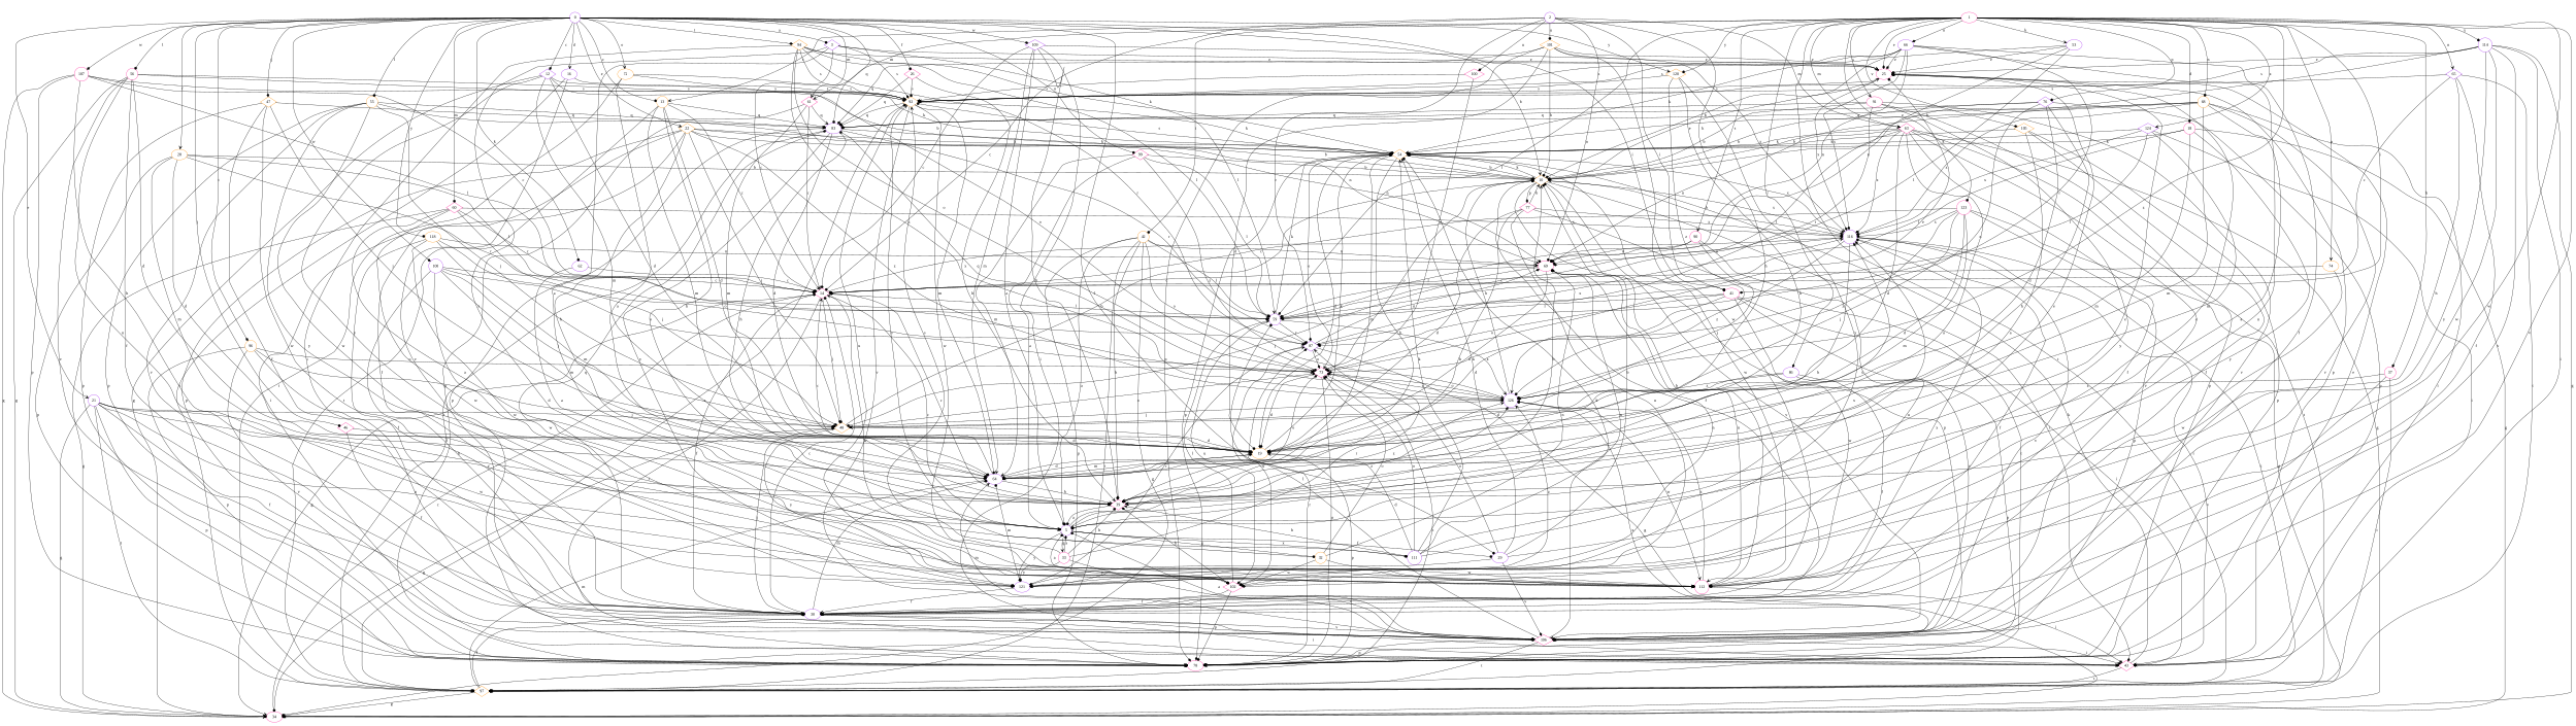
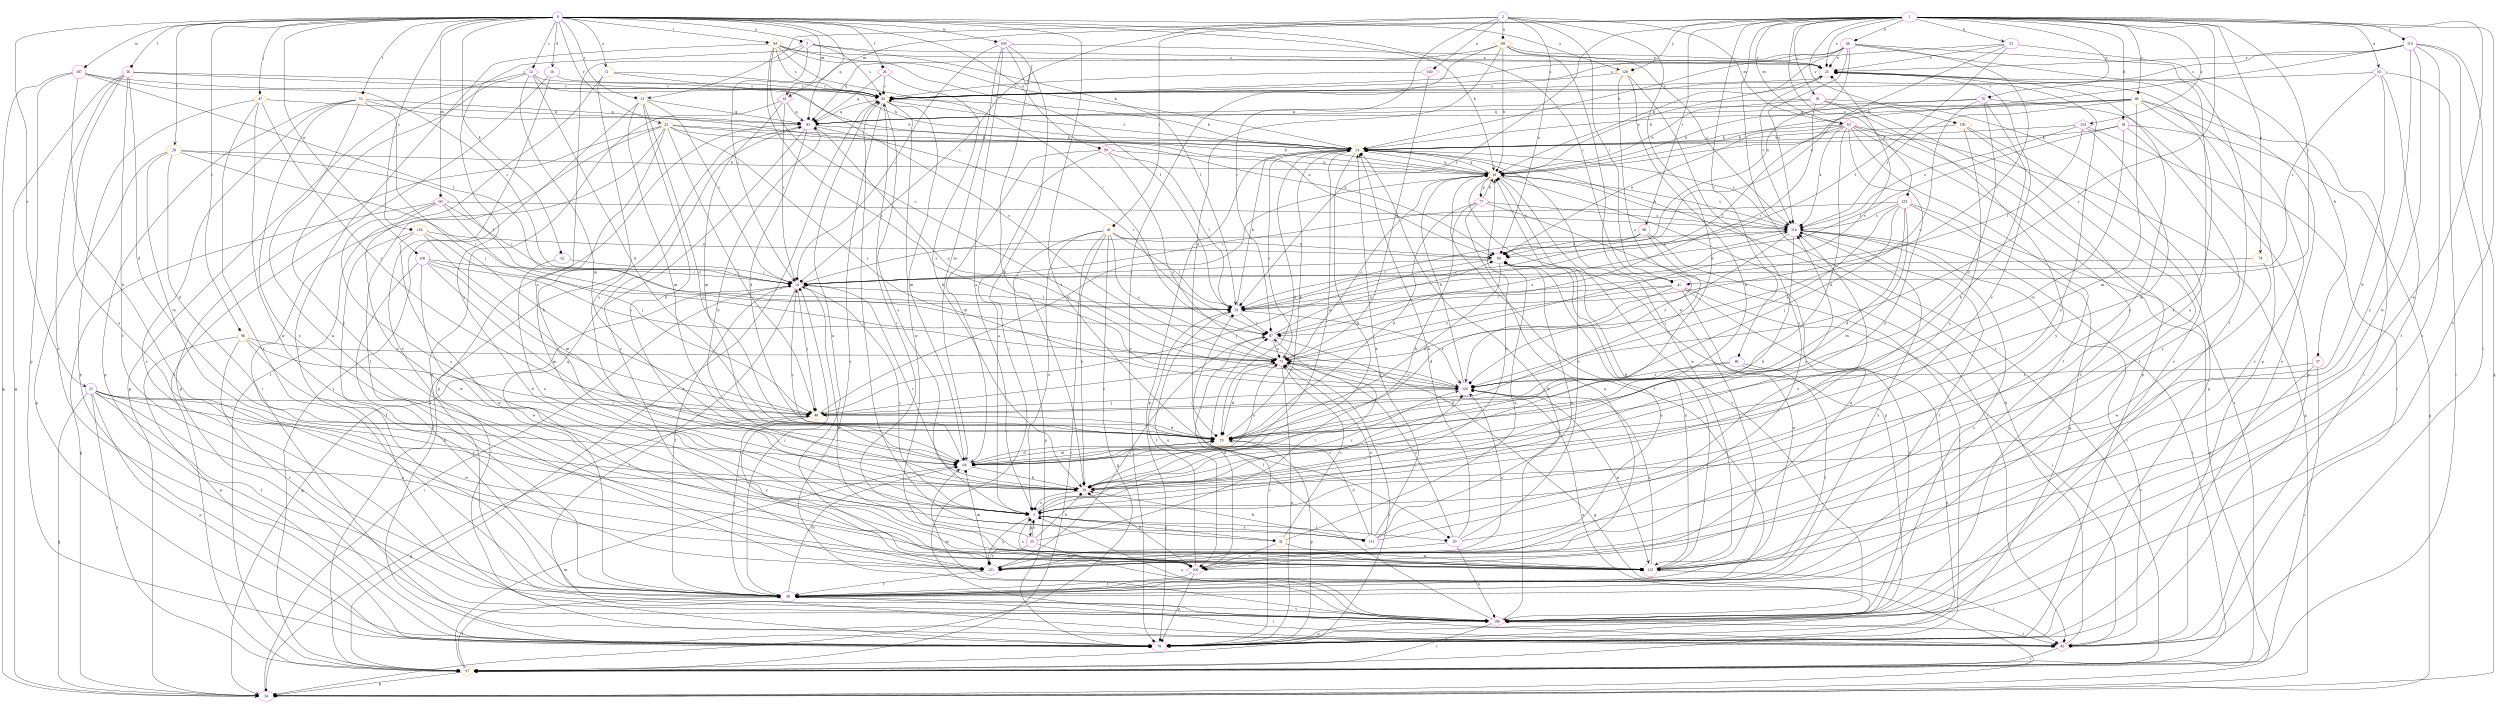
  strict digraph {
    fontname="Liberation Serif"
    node [color=deeppink fontname="Liberation Serif" shape=diamond]
    edge [arrowhead=vee fontname="Liberation Serif"]
    0 [color=purple shape=circle]
    3 [color=purple]
    10 [color=darkorange]
    12 [color=purple]
    13 [color=darkorange shape=circle]
    16 [color=purple shape=ellipse]
    21 [color=purple shape=circle]
    22 [color=darkorange]
    26
    28 [color=darkorange shape=ellipse]
    29 [color=purple shape=ellipse]
    41 [shape=ellipse]
-   46
    47 [color=darkorange]
    n15 [color=purple label=62 shape=ellipse]
    55 [color=darkorange shape=circle]
    56 [shape=circle]
    60
    61
    72 [color=darkorange shape=ellipse]
    83 [color=purple shape=ellipse]
    94 [color=darkorange]
    96 [color=darkorange shape=circle]
    99
    107 [shape=circle]
    108 [color=purple shape=circle]
    109 [color=purple]
    118 [color=darkorange shape=ellipse]
    120 [color=darkorange]
    25 [shape=ellipse]
    59 [color=purple shape=circle]
    14
    5 [color=purple shape=circle]
    92 [color=darkorange]
    n35 [color=purple label=111 shape=circle]
    106
    30 [color=purple shape=ellipse]
    43
    54 [color=darkorange]
    73
    77
    78 [shape=ellipse]
    116 [color=purple shape=circle]
    121 [color=purple shape=ellipse]
    19 [color=darkorange shape=ellipse]
    34 [shape=ellipse]
    64 [color=purple shape=ellipse]
    97 [color=darkorange]
    39
    112 [shape=circle]
    48 [color=darkorange]
    102
    126 [color=purple shape=circle]
    69 [shape=ellipse]
    87 [color=purple]
    1 [shape=ellipse]
    18 [shape=circle]
    37 [shape=circle]
    53 [color=purple shape=ellipse]
    63
    65 [color=purple]
    66 [color=purple shape=ellipse]
    68 [color=darkorange shape=circle]
    74 [color=darkorange shape=ellipse]
    76 [color=purple]
    86 [color=purple shape=ellipse]
    90 [shape=circle]
    91 [shape=ellipse]
    105 [color=darkorange]
    114 [color=purple shape=circle]
    123 [shape=circle]
    124 [color=purple]
    2 [color=purple shape=circle]
    42 [color=darkorange shape=circle]
    100
    101 [color=darkorange]
    32 [color=darkorange shape=circle]
    33 [shape=circle]
    0 -> 3 [arrowhead=dot label=a]
    0 -> 10 [label=b]
    0 -> 12 [arrowhead=diamond label=c]
    0 -> 13 [arrowhead=dot label=c]
    0 -> 16 [label=d]
    0 -> 21 [label=e]
    0 -> 22 [label=e]
    0 -> 26 [arrowhead=dot label=f]
    0 -> 28 [label=f]
    0 -> 29 [arrowhead=dot label=f]
    0 -> 41 [arrowhead=dot label=i]
-   0 -> 46 [arrowhead=dot label=j]
    0 -> 47 [arrowhead=diamond label=j]
    0 -> n15 [arrowhead=dot label=k]
    0 -> 55 [arrowhead=dot label=l]
    0 -> 56 [arrowhead=dot label=l]
    0 -> 60 [arrowhead=dot label=m]
    0 -> 61 [label=m]
    0 -> 72 [label=o]
    0 -> 83 [arrowhead=dot label=q]
    0 -> 94 [arrowhead=diamond label=t]
    0 -> 96 [arrowhead=diamond label=t]
    0 -> 99 [arrowhead=dot label=u]
    0 -> 107 [arrowhead=diamond label=w]
    0 -> 108 [arrowhead=diamond label=w]
    0 -> 109 [arrowhead=diamond label=w]
    0 -> 118 [arrowhead=dot label=y]
    0 -> 120 [label=y]
    3 -> 25 [label=e]
    3 -> 59 [label=l]
    3 -> 14 [label=c]
    3 -> 5 [label=a]
    3 -> 92 [arrowhead=diamond label=s]
    3 -> n35 [arrowhead=dot label=x]
    10 -> 25 [label=e]
    10 -> 106 [label=v]
    10 -> 30 [arrowhead=dot label=f]
    10 -> 43 [arrowhead=diamond label=i]
    10 -> 54 [arrowhead=diamond label=k]
    10 -> 73 [label=o]
    10 -> 77 [arrowhead=diamond label=p]
    10 -> 78 [label=p]
    10 -> 116 [arrowhead=diamond label=x]
    12 -> 92 [arrowhead=dot label=s]
    12 -> 54 [arrowhead=diamond label=k]
    12 -> 121 [arrowhead=diamond label=y]
    12 -> 19 [label=d]
    12 -> 34 [arrowhead=dot label=g]
    12 -> 64 [arrowhead=diamond label=m]
    13 -> 83 [arrowhead=diamond label=q]
    13 -> 14 [arrowhead=diamond label=c]
    13 -> 19 [arrowhead=diamond label=d]
    13 -> 64 [label=m]
    13 -> 97 [arrowhead=dot label=t]
    13 -> 39 [label=h]
    16 -> 92 [label=s]
    16 -> 106 [arrowhead=diamond label=v]
    16 -> 97 [arrowhead=dot label=t]
    21 -> 30 [arrowhead=diamond label=f]
    21 -> 78 [label=p]
    21 -> 34 [label=g]
    21 -> 97 [label=t]
    21 -> 39 [arrowhead=diamond label=h]
    21 -> 112 [arrowhead=dot label=w]
    21 -> 48 [arrowhead=diamond label=j]
    21 -> 102 [arrowhead=diamond label=u]
    22 -> 10 [arrowhead=diamond label=b]
    22 -> 30 [arrowhead=dot label=f]
    22 -> 43 [label=i]
    22 -> 54 [arrowhead=dot label=k]
    22 -> 78 [arrowhead=diamond label=p]
    22 -> 39 [arrowhead=dot label=h]
    22 -> 48 [arrowhead=diamond label=j]
    22 -> 126 [arrowhead=dot label=z]
    22 -> 69 [arrowhead=dot label=n]
    26 -> 83 [arrowhead=dot label=q]
    26 -> 92 [arrowhead=dot label=s]
    26 -> 39 [label=h]
    28 -> 10 [arrowhead=dot label=b]
    28 -> 59 [arrowhead=diamond label=l]
    28 -> 78 [arrowhead=dot label=p]
    28 -> 19 [label=d]
    28 -> 64 [arrowhead=dot label=m]
    28 -> 87 [arrowhead=diamond label=r]
    29 -> 10 [arrowhead=dot label=b]
    29 -> 25 [arrowhead=dot label=e]
    29 -> 106 [arrowhead=diamond label=v]
    29 -> 54 [label=k]
    29 -> 73 [arrowhead=dot label=o]
    29 -> 121 [arrowhead=diamond label=y]
    41 -> 59 [arrowhead=diamond label=l]
    41 -> 106 [arrowhead=dot label=v]
    41 -> 43 [arrowhead=dot label=i]
    41 -> 73 [arrowhead=dot label=o]
    41 -> 19 [arrowhead=diamond label=d]
    41 -> 112 [arrowhead=diamond label=w]
-   46 -> 30 [label=f]
-   46 -> 19 [label=d]
    47 -> 83 [label=q]
    47 -> 30 [label=f]
    47 -> 78 [arrowhead=dot label=p]
    47 -> 112 [label=w]
    47 -> 48 [arrowhead=diamond label=j]
    n15 -> 14 [arrowhead=diamond label=c]
    n15 -> 5 [arrowhead=diamond label=a]
    55 -> 83 [arrowhead=diamond label=q]
    55 -> 106 [arrowhead=dot label=v]
    55 -> 78 [arrowhead=dot label=p]
    55 -> 121 [label=y]
    55 -> 112 [arrowhead=diamond label=w]
    55 -> 48 [arrowhead=diamond label=j]
    55 -> 69 [label=n]
    56 -> 10 [arrowhead=diamond label=b]
    56 -> 92 [arrowhead=dot label=s]
    56 -> 106 [label=v]
    56 -> 30 [arrowhead=diamond label=f]
    56 -> 19 [arrowhead=dot label=d]
    56 -> 34 [label=g]
    56 -> 102 [arrowhead=diamond label=u]
    60 -> 14 [arrowhead=diamond label=c]
    60 -> 5 [label=a]
    60 -> 116 [arrowhead=dot label=x]
    60 -> 34 [label=g]
    60 -> 112 [arrowhead=dot label=w]
    60 -> 48 [arrowhead=diamond label=j]
    61 -> 83 [label=q]
    61 -> 14 [label=c]
    61 -> 78 [label=p]
    61 -> 64 [arrowhead=dot label=m]
    72 -> 5 [label=a]
    72 -> 92 [label=s]
    72 -> 73 [label=o]
    72 -> 97 [arrowhead=diamond label=t]
    83 -> 54 [arrowhead=diamond label=k]
    83 -> 78 [arrowhead=diamond label=p]
    83 -> 121 [arrowhead=dot label=y]
    83 -> 19 [arrowhead=dot label=d]
    83 -> 97 [label=t]
    83 -> 39 [arrowhead=diamond label=h]
    83 -> 87 [arrowhead=dot label=r]
    94 -> 25 [label=e]
    94 -> 59 [arrowhead=dot label=l]
    94 -> 92 [label=s]
    94 -> 43 [arrowhead=dot label=i]
    94 -> 54 [arrowhead=diamond label=k]
    94 -> 73 [label=o]
    94 -> 126 [arrowhead=dot label=z]
    94 -> 87 [label=r]
    96 -> 106 [arrowhead=diamond label=v]
    96 -> 73 [label=o]
    96 -> 78 [arrowhead=dot label=p]
    96 -> 121 [arrowhead=diamond label=y]
    96 -> 19 [label=d]
    99 -> 10 [arrowhead=dot label=b]
    99 -> 59 [label=l]
    99 -> 5 [arrowhead=dot label=a]
    99 -> 64 [label=m]
    99 -> 126 [label=z]
    107 -> 59 [arrowhead=diamond label=l]
    107 -> 14 [arrowhead=diamond label=c]
    107 -> 92 [arrowhead=dot label=s]
    107 -> 78 [label=p]
    107 -> 34 [label=g]
    107 -> 39 [label=h]
    108 -> 14 [arrowhead=diamond label=c]
    108 -> 30 [label=f]
    108 -> 73 [label=o]
    108 -> 64 [arrowhead=diamond label=m]
    108 -> 112 [arrowhead=dot label=w]
    108 -> 48 [arrowhead=diamond label=j]
    109 -> 25 [label=e]
    109 -> 14 [arrowhead=dot label=c]
    109 -> 5 [arrowhead=diamond label=a]
    109 -> 43 [arrowhead=diamond label=i]
    109 -> 64 [label=m]
    109 -> 39 [arrowhead=diamond label=h]
    118 -> 30 [arrowhead=dot label=f]
    118 -> 73 [label=o]
    118 -> 64 [label=m]
    118 -> 112 [arrowhead=diamond label=w]
    118 -> 69 [label=n]
    120 -> 92 [arrowhead=diamond label=s]
    120 -> 121 [arrowhead=dot label=y]
    120 -> 39 [label=h]
    120 -> 126 [label=z]
    25 -> 92 [arrowhead=dot label=s]
    25 -> 78 [arrowhead=diamond label=p]
    25 -> 116 [arrowhead=diamond label=x]
    59 -> 54 [arrowhead=diamond label=k]
    59 -> 102 [arrowhead=diamond label=u]
    59 -> 126 [label=z]
    59 -> 87 [arrowhead=dot label=r]
    14 -> 59 [label=l]
    14 -> 30 [arrowhead=dot label=f]
    14 -> 43 [arrowhead=diamond label=i]
    14 -> 116 [label=x]
    14 -> 34 [label=g]
    14 -> 112 [label=w]
    14 -> 48 [arrowhead=dot label=j]
    5 -> 10 [label=b]
    5 -> 29 [arrowhead=dot label=f]
    5 -> 25 [arrowhead=dot label=e]
    5 -> 14 [label=c]
    5 -> n35 [arrowhead=diamond label=x]
    5 -> 121 [arrowhead=diamond label=y]
    5 -> 126 [arrowhead=diamond label=z]
    5 -> 32 [arrowhead=dot label=g]
    5 -> 33 [label=g]
    92 -> 83 [arrowhead=dot label=q]
+   92 -> 5 [label=a]
    92 -> 106 [arrowhead=diamond label=v]
    92 -> 54 [arrowhead=diamond label=k]
    92 -> 64 [arrowhead=dot label=m]
    92 -> 112 [label=w]
    92 -> 102 [arrowhead=dot label=u]
    n35 -> 25 [label=e]
    n35 -> 54 [label=k]
    n35 -> 73 [arrowhead=diamond label=o]
    n35 -> 116 [arrowhead=diamond label=x]
    n35 -> 19 [label=d]
    n35 -> 39 [label=h]
    n35 -> 69 [arrowhead=diamond label=n]
    106 -> 59 [arrowhead=dot label=l]
    106 -> 5 [arrowhead=dot label=a]
    106 -> 43 [arrowhead=diamond label=i]
    106 -> 54 [arrowhead=dot label=k]
    106 -> 78 [label=p]
    106 -> 64 [label=m]
    106 -> 97 [arrowhead=dot label=t]
    30 -> 83 [arrowhead=diamond label=q]
    30 -> 14 [arrowhead=dot label=c]
    30 -> 106 [label=v]
    30 -> 43 [label=i]
    30 -> 116 [arrowhead=dot label=x]
    30 -> 64 [arrowhead=dot label=m]
    30 -> 48 [arrowhead=diamond label=j]
    43 -> 25 [arrowhead=diamond label=e]
    43 -> 54 [arrowhead=diamond label=k]
    43 -> 97 [arrowhead=diamond label=t]
    54 -> 10 [label=b]
    54 -> 92 [arrowhead=dot label=s]
    54 -> 73 [label=o]
    54 -> 78 [arrowhead=diamond label=p]
    54 -> 116 [label=x]
    54 -> 19 [arrowhead=diamond label=d]
    54 -> 64 [arrowhead=dot label=m]
    54 -> 39 [label=h]
    54 -> 112 [label=w]
    73 -> 25 [arrowhead=dot label=e]
    73 -> 78 [label=p]
    73 -> 19 [arrowhead=diamond label=d]
    73 -> 97 [arrowhead=diamond label=t]
    73 -> 126 [label=z]
    77 -> 10 [label=b]
    77 -> 116 [arrowhead=dot label=x]
    77 -> 19 [label=d]
    77 -> 97 [arrowhead=diamond label=t]
    77 -> 39 [arrowhead=dot label=h]
    77 -> 102 [label=u]
    78 -> 126 [arrowhead=dot label=z]
    78 -> 87 [arrowhead=diamond label=r]
    116 -> 10 [label=b]
    116 -> 106 [label=v]
    116 -> 30 [arrowhead=dot label=f]
    116 -> 43 [label=i]
    116 -> 97 [arrowhead=dot label=t]
    116 -> 39 [label=h]
    116 -> 126 [arrowhead=dot label=z]
    116 -> 69 [arrowhead=diamond label=n]
    121 -> 30 [label=f]
    121 -> 64 [arrowhead=dot label=m]
    121 -> 126 [label=z]
    121 -> 69 [label=n]
    121 -> 87 [label=r]
    19 -> 54 [label=k]
    19 -> 78 [arrowhead=diamond label=p]
    19 -> 64 [label=m]
    34 -> 14 [arrowhead=dot label=c]
    64 -> 14 [label=c]
    64 -> 73 [arrowhead=diamond label=o]
    64 -> 19 [arrowhead=diamond label=d]
    64 -> 39 [label=h]
    97 -> 92 [arrowhead=diamond label=s]
    97 -> 30 [arrowhead=dot label=f]
    97 -> 34 [label=g]
    97 -> 64 [label=m]
    39 -> 14 [arrowhead=diamond label=c]
    39 -> 5 [arrowhead=dot label=a]
    39 -> 116 [arrowhead=diamond label=x]
    39 -> 126 [label=z]
    112 -> 10 [arrowhead=dot label=b]
    112 -> 43 [arrowhead=diamond label=i]
    112 -> 126 [arrowhead=dot label=z]
    112 -> 69 [arrowhead=dot label=n]
    48 -> 10 [arrowhead=dot label=b]
    48 -> 73 [arrowhead=dot label=o]
    48 -> 121 [arrowhead=diamond label=y]
    48 -> 19 [arrowhead=dot label=d]
    48 -> 34 [arrowhead=dot label=g]
    102 -> 59 [label=l]
    102 -> 5 [arrowhead=dot label=a]
    102 -> 30 [label=f]
    102 -> 78 [arrowhead=dot label=p]
    102 -> 39 [arrowhead=diamond label=h]
    126 -> 10 [arrowhead=dot label=b]
    126 -> 83 [arrowhead=dot label=q]
    126 -> 73 [label=o]
    126 -> 112 [label=w]
    126 -> 48 [arrowhead=diamond label=j]
    69 -> 14 [arrowhead=diamond label=c]
    69 -> 19 [arrowhead=dot label=d]
    69 -> 48 [arrowhead=dot label=j]
    87 -> 73 [arrowhead=diamond label=o]
    87 -> 116 [label=x]
    87 -> 34 [arrowhead=diamond label=g]
    87 -> 102 [arrowhead=diamond label=u]
    87 -> 69 [arrowhead=diamond label=n]
    1 -> 13 [label=c]
    1 -> 41 [arrowhead=diamond label=i]
    1 -> 61 [label=m]
    1 -> 120 [arrowhead=dot label=y]
    1 -> 25 [arrowhead=diamond label=e]
    1 -> 59 [arrowhead=diamond label=l]
    1 -> 106 [arrowhead=dot label=v]
    1 -> 97 [arrowhead=dot label=t]
    1 -> 112 [label=w]
    1 -> 126 [arrowhead=diamond label=z]
    1 -> 18 [arrowhead=diamond label=d]
-   1 -> 37 [arrowhead=diamond label=h]
+   53 -> 37 [arrowhead=diamond label=h]
    1 -> 53 [label=k]
    1 -> 63 [label=m]
    1 -> 65 [label=n]
    1 -> 66 [arrowhead=diamond label=n]
    1 -> 68 [arrowhead=dot label=n]
    1 -> 74 [label=p]
    1 -> 76 [arrowhead=dot label=p]
    1 -> 86 [arrowhead=diamond label=r]
    1 -> 90 [label=s]
    1 -> 91 [label=s]
    1 -> 105 [arrowhead=diamond label=v]
    1 -> 114 [arrowhead=dot label=x]
    1 -> 123 [arrowhead=dot label=z]
    1 -> 124 [label=z]
    18 -> 59 [label=l]
    18 -> 54 [arrowhead=dot label=k]
    18 -> 121 [arrowhead=dot label=y]
    18 -> 34 [arrowhead=dot label=g]
    18 -> 64 [label=m]
    37 -> 106 [arrowhead=dot label=v]
    37 -> 97 [arrowhead=dot label=t]
    37 -> 126 [arrowhead=diamond label=z]
    53 -> 25 [arrowhead=diamond label=e]
    53 -> 59 [label=l]
    53 -> 92 [label=s]
    53 -> 69 [arrowhead=dot label=n]
    63 -> 59 [arrowhead=dot label=l]
    63 -> 5 [label=a]
    63 -> 106 [arrowhead=dot label=v]
    63 -> 30 [label=f]
    63 -> 54 [label=k]
    63 -> 116 [arrowhead=diamond label=x]
    63 -> 19 [arrowhead=dot label=d]
    63 -> 34 [label=g]
    63 -> 97 [label=t]
    63 -> 69 [arrowhead=diamond label=n]
    65 -> 14 [arrowhead=diamond label=c]
    65 -> 92 [arrowhead=dot label=s]
    65 -> 30 [arrowhead=dot label=f]
    65 -> 97 [label=t]
    65 -> 39 [label=h]
    66 -> 10 [arrowhead=diamond label=b]
    66 -> 25 [arrowhead=diamond label=e]
    66 -> 92 [label=s]
    66 -> 30 [label=f]
    66 -> 54 [label=k]
    66 -> 116 [arrowhead=diamond label=x]
    66 -> 102 [arrowhead=diamond label=u]
    66 -> 69 [arrowhead=dot label=n]
    66 -> 87 [arrowhead=dot label=r]
    68 -> 10 [arrowhead=diamond label=b]
    68 -> 83 [arrowhead=diamond label=q]
    68 -> 5 [arrowhead=dot label=a]
    68 -> 106 [arrowhead=dot label=v]
    68 -> 43 [label=i]
    68 -> 54 [arrowhead=diamond label=k]
    68 -> 116 [label=x]
    68 -> 64 [arrowhead=diamond label=m]
    74 -> 14 [arrowhead=dot label=c]
    74 -> 112 [arrowhead=diamond label=w]
    76 -> 10 [label=b]
    76 -> 83 [arrowhead=dot label=q]
    76 -> 73 [arrowhead=diamond label=o]
    76 -> 78 [label=p]
    76 -> 19 [label=d]
    76 -> 39 [label=h]
    86 -> 30 [arrowhead=diamond label=f]
    86 -> 78 [label=p]
    86 -> 19 [arrowhead=dot label=d]
    86 -> 126 [arrowhead=dot label=z]
    90 -> 59 [arrowhead=diamond label=l]
    90 -> 48 [label=j]
    90 -> 102 [arrowhead=diamond label=u]
    90 -> 69 [arrowhead=dot label=n]
    91 -> 10 [label=b]
    91 -> 83 [arrowhead=dot label=q]
    91 -> 106 [arrowhead=dot label=v]
    91 -> 78 [arrowhead=dot label=p]
    91 -> 121 [label=y]
    91 -> 87 [arrowhead=diamond label=r]
    105 -> 5 [arrowhead=dot label=a]
    105 -> 30 [arrowhead=dot label=f]
    105 -> 54 [arrowhead=diamond label=k]
    105 -> 78 [arrowhead=diamond label=p]
    114 -> 10 [arrowhead=dot label=b]
    114 -> 25 [arrowhead=dot label=e]
    114 -> 92 [label=s]
    114 -> 106 [label=v]
    114 -> 43 [arrowhead=dot label=i]
    114 -> 121 [label=y]
    114 -> 34 [arrowhead=dot label=g]
    114 -> 112 [arrowhead=diamond label=w]
    123 -> 14 [arrowhead=diamond label=c]
    123 -> 78 [arrowhead=dot label=p]
    123 -> 116 [arrowhead=dot label=x]
    123 -> 19 [arrowhead=diamond label=d]
    123 -> 34 [arrowhead=diamond label=g]
    123 -> 64 [arrowhead=dot label=m]
    123 -> 48 [label=j]
    123 -> 126 [arrowhead=dot label=z]
    124 -> 59 [label=l]
    124 -> 43 [arrowhead=dot label=i]
    124 -> 54 [label=k]
    124 -> 116 [arrowhead=dot label=x]
    124 -> 64 [arrowhead=dot label=m]
    2 -> 41 [arrowhead=dot label=i]
    2 -> 14 [arrowhead=dot label=c]
    2 -> 39 [arrowhead=diamond label=h]
    2 -> 69 [arrowhead=dot label=n]
    2 -> 87 [arrowhead=diamond label=r]
    2 -> 63 [label=m]
    2 -> 42 [arrowhead=dot label=i]
    2 -> 100 [arrowhead=diamond label=u]
    2 -> 101 [arrowhead=dot label=u]
    42 -> 59 [arrowhead=dot label=l]
    42 -> 5 [arrowhead=dot label=a]
    42 -> 73 [arrowhead=dot label=o]
    42 -> 78 [arrowhead=diamond label=p]
    42 -> 34 [arrowhead=dot label=g]
    42 -> 97 [arrowhead=dot label=t]
    42 -> 39 [arrowhead=diamond label=h]
    42 -> 69 [label=n]
    100 -> 92 [label=s]
    100 -> 73 [arrowhead=dot label=o]
    101 -> 10 [arrowhead=dot label=b]
    101 -> 83 [arrowhead=diamond label=q]
    101 -> 25 [label=e]
    101 -> 78 [arrowhead=diamond label=p]
    101 -> 116 [label=x]
    101 -> 19 [arrowhead=dot label=d]
    101 -> 112 [label=w]
    32 -> 92 [label=s]
    32 -> 73 [arrowhead=diamond label=o]
    32 -> 112 [label=w]
    32 -> 102 [arrowhead=dot label=u]
    32 -> 69 [arrowhead=dot label=n]
    33 -> 5 [arrowhead=diamond label=a]
    33 -> 92 [label=s]
    33 -> 106 [arrowhead=dot label=v]
    33 -> 121 [arrowhead=diamond label=y]
    33 -> 39 [arrowhead=dot label=h]
    33 -> 87 [label=r]
  }
